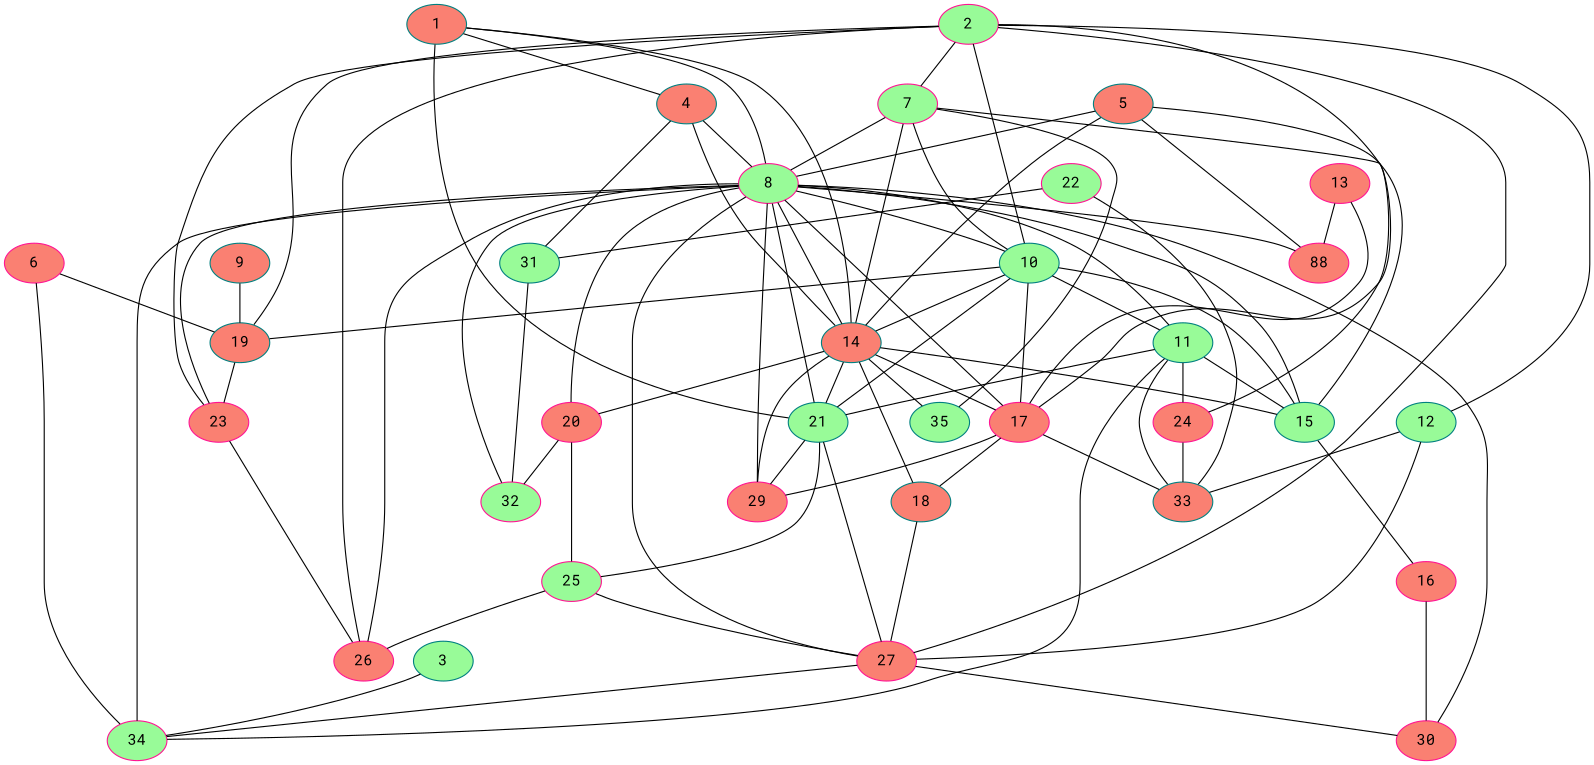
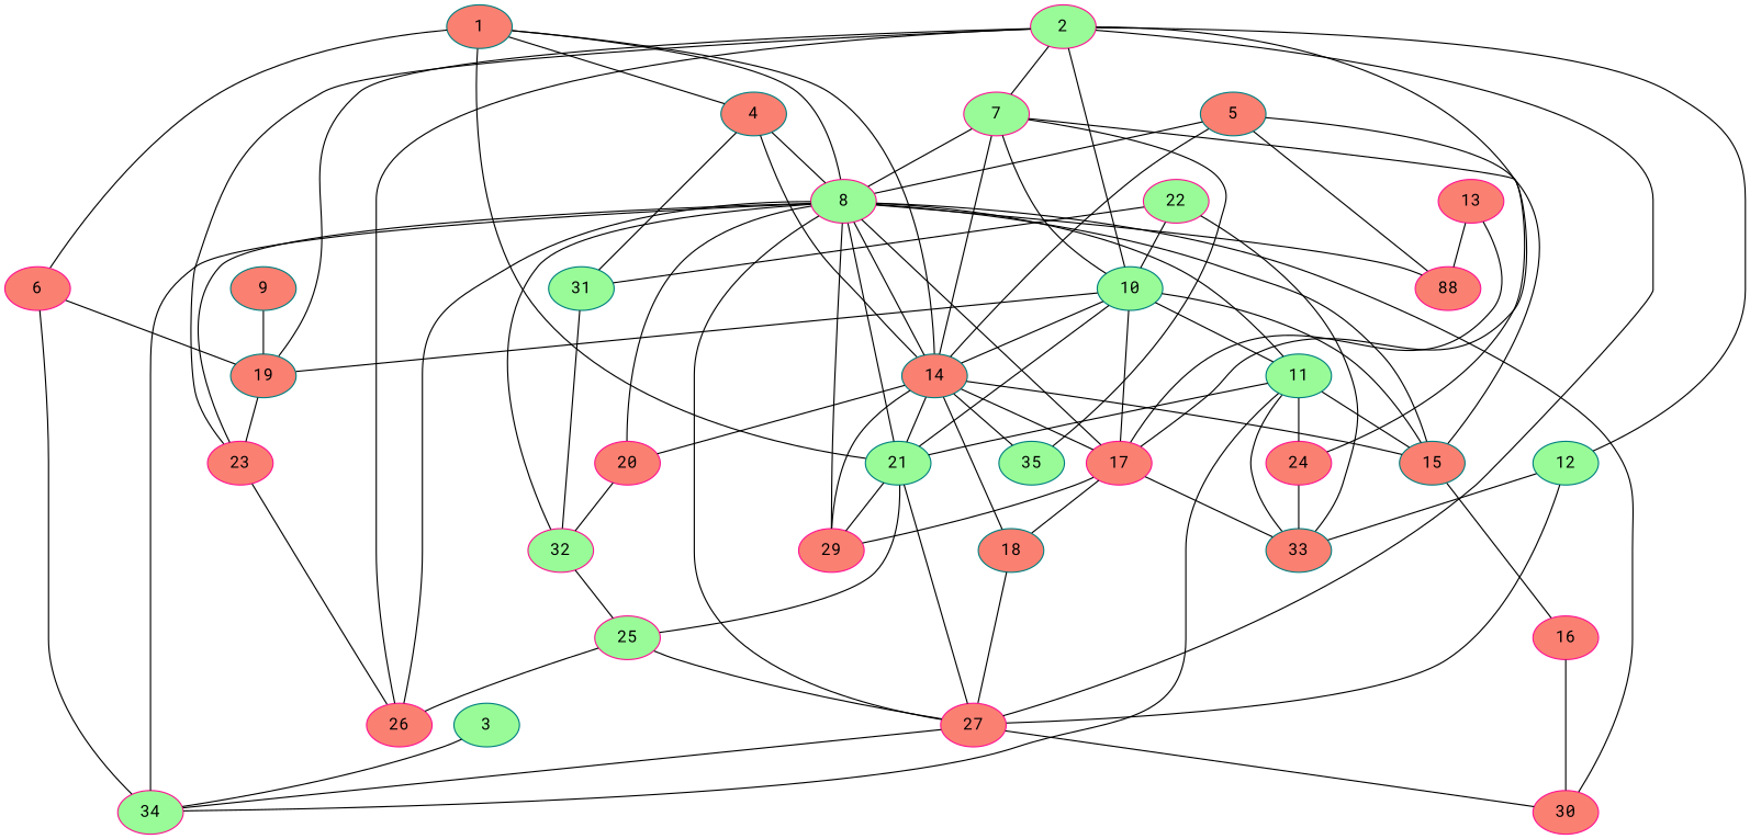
  graph {
    fontname="Roboto Mono"
    node [color=deeppink fillcolor=salmon fontname="Roboto Mono" style=filled]
    edge [fontname="Roboto Mono" weight=1.0]
    1 [color=teal]
    4 [color=teal]
    6
    8 [fillcolor=palegreen]
    14 [color=teal]
    21 [color=teal fillcolor=palegreen]
    31 [color=teal fillcolor=palegreen]
    19 [color=teal]
    34 [fillcolor=palegreen]
    10 [color=teal fillcolor=palegreen]
    17
    23
    26
    27
    11 [color=teal fillcolor=palegreen]
    n16 [label=88]
-   15 [color=teal fillcolor=palegreen]
+   15 [color=teal]
    20
    29
    30
    32 [fillcolor=palegreen]
    35 [color=teal fillcolor=palegreen]
    18 [color=teal]
    25 [fillcolor=palegreen]
    2 [fillcolor=palegreen]
    7 [fillcolor=palegreen]
    12 [color=teal fillcolor=palegreen]
    33 [color=teal]
    3 [color=teal fillcolor=palegreen]
    9 [color=teal]
    5 [color=teal]
    24
    16
    13
    22 [fillcolor=palegreen]
    1 -- 4
+   1 -- 6 [weight=2.0]
    1 -- 8
    1 -- 14
    1 -- 21
    4 -- 8
    4 -- 14
    4 -- 31
    6 -- 19 [weight=2.0]
    6 -- 34
    8 -- 14
    8 -- 21
    8 -- 34 [weight=3.0]
-   8 -- 10 [weight=2.0]
+   22 -- 10 [weight=2.0]
    8 -- 17
    8 -- 23
    8 -- 26 [weight=2.0]
    8 -- 27
    8 -- 11
    8 -- n16
    8 -- 15
    8 -- 20
    8 -- 29
    8 -- 30
    8 -- 32
    14 -- 21
    14 -- 17
    14 -- 15
    14 -- 20
    14 -- 29
    14 -- 35
    14 -- 18
    21 -- 27
    21 -- 29
    21 -- 25
    31 -- 32
    19 -- 23
    10 -- 14
    10 -- 21 [weight=2.0]
    10 -- 19
    10 -- 17
    10 -- 11
    10 -- 15
    17 -- 29
    17 -- 18
    17 -- 33
    23 -- 26
    27 -- 34
    27 -- 30
    11 -- 21
    11 -- 34
    11 -- 15
    11 -- 33
    11 -- 24
    15 -- 16
    20 -- 32
-   20 -- 25
+   32 -- 25
    18 -- 27
    25 -- 26
    25 -- 27
    2 -- 19
    2 -- 10 [weight=2.0]
    2 -- 17
    2 -- 23
    2 -- 26
    2 -- 27
    2 -- 7
    2 -- 12
    7 -- 8
    7 -- 14
    7 -- 10 [weight=2.0]
    7 -- 15
    7 -- 35
    12 -- 27
    12 -- 33
    3 -- 34
    9 -- 19
    5 -- 8
    5 -- 14
    5 -- n16
    5 -- 24
    24 -- 33
    16 -- 30
    13 -- 17
    13 -- n16
    22 -- 31
    22 -- 33
  }
